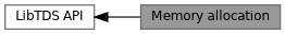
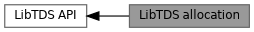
  digraph {
    rankdir=LR
    node [fontname=Helvetica fontsize=10 shape=box style=filled]
    n1 [color=grey40 fillcolor=white height=0.2 label="LibTDS API" width=0.4]
-   n2 [color=gray40 fillcolor=grey60 fontcolor=black height=0.2 label="Memory allocation" width=0.4]
+   n2 [color=gray40 fillcolor=grey60 fontcolor=black height=0.2 label="LibTDS allocation" width=0.4]
    n1 -> n2 [dir=back fontname=Helvetica fontsize=10 labelfontname=Helvetica labelfontsize=10 shape=plaintext style=solid]
  }
